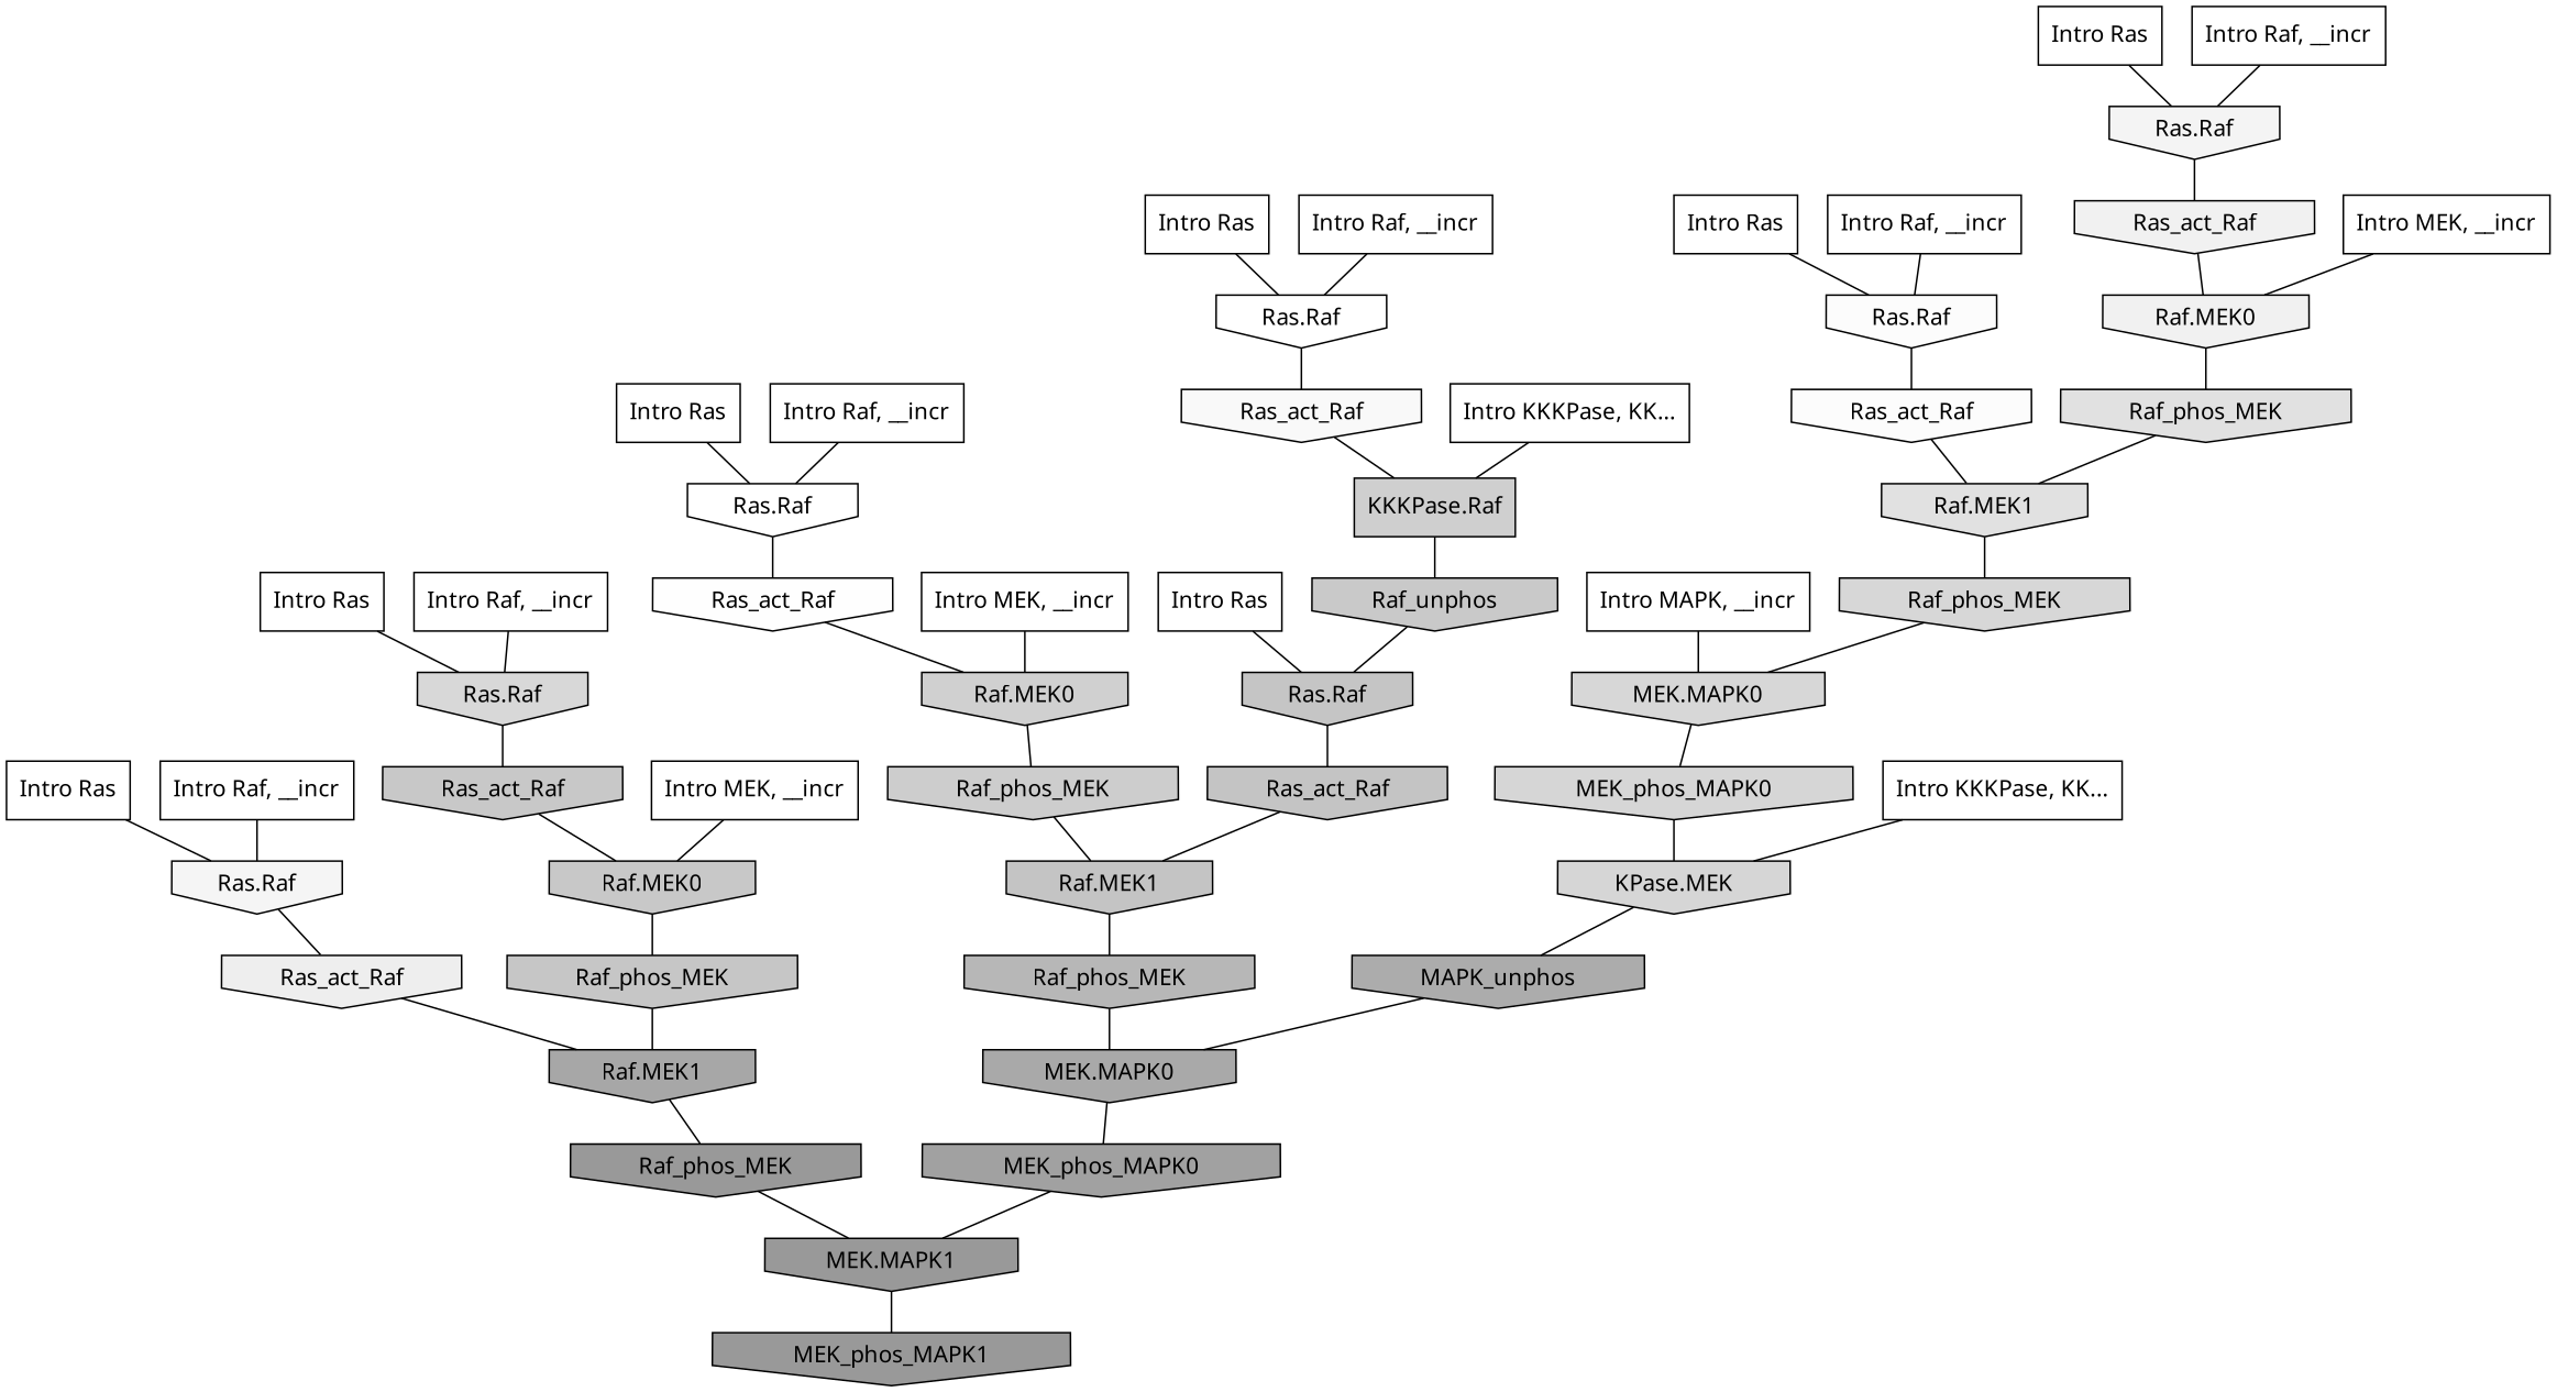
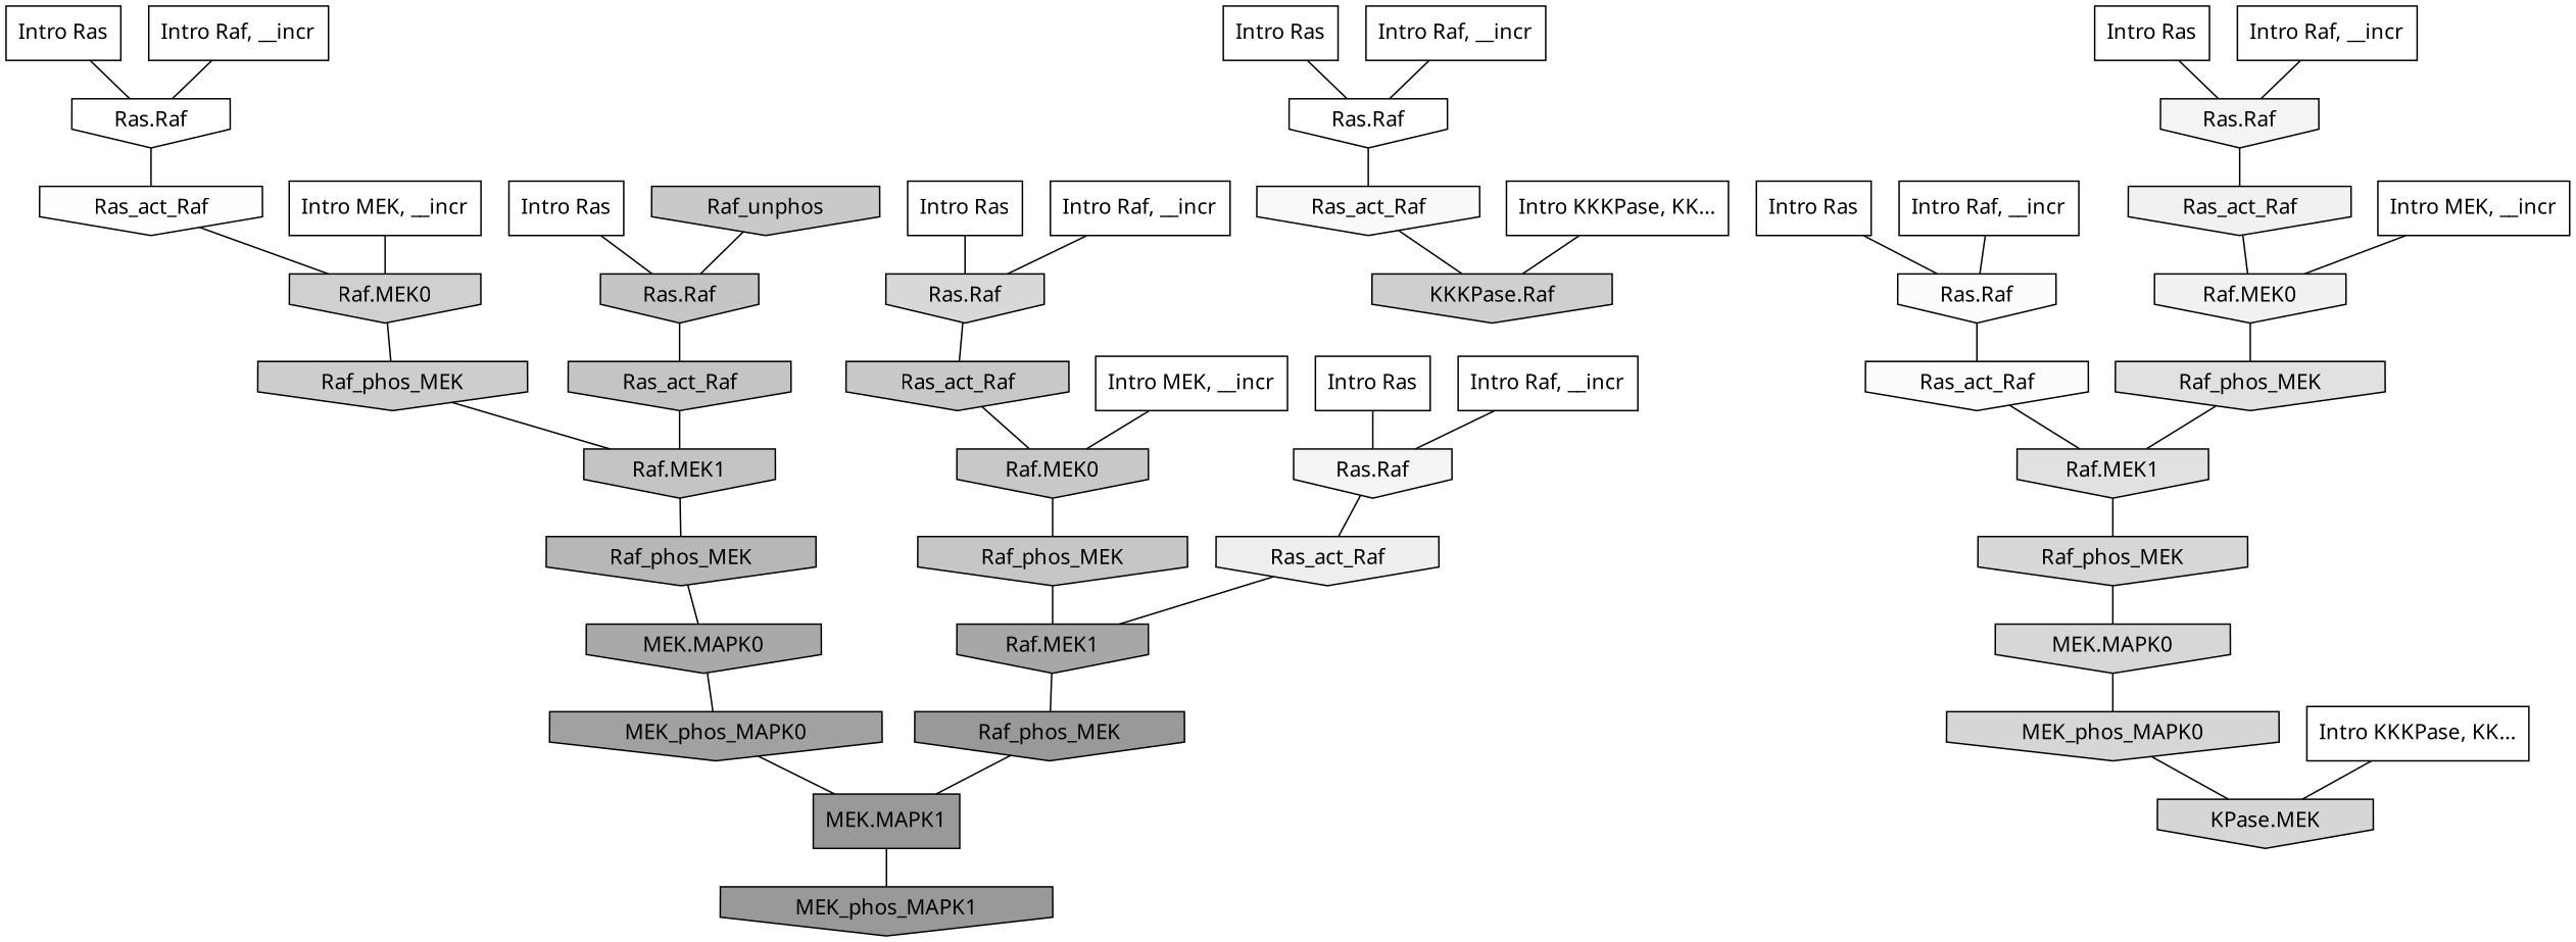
  digraph {
    rankdir=TB
    ranksep=0.30
    node [fillcolor="0.000 0.000 1.000" fontname="CMU Serif" shape=invhouse style=filled]
    edge [color="0.000 0.000 0.000" dir=none fontname="CMU Serif"]
    n1 [label="Intro Ras" shape=rectangle]
    n2 [fillcolor="0.000 0.000 0.773" label="Ras.Raf"]
    n3 [fillcolor="0.000 0.000 0.769" label=Ras_act_Raf]
    n4 [label="Intro Ras" shape=rectangle]
    n5 [fillcolor="0.000 0.000 0.847" label="Ras.Raf"]
    n6 [fillcolor="0.000 0.000 0.783" label=Ras_act_Raf]
    n7 [label="Intro Ras" shape=rectangle]
    n8 [label="Ras.Raf"]
    n9 [fillcolor="0.000 0.000 0.996" label=Ras_act_Raf]
    n10 [label="Intro Ras" shape=rectangle]
    n11 [label="Ras.Raf"]
    n12 [fillcolor="0.000 0.000 0.974" label=Ras_act_Raf]
    n13 [label="Intro Ras" shape=rectangle]
    n14 [fillcolor="0.000 0.000 0.988" label="Ras.Raf"]
    n15 [fillcolor="0.000 0.000 0.985" label=Ras_act_Raf]
    n16 [label="Intro Ras" shape=rectangle]
    n17 [fillcolor="0.000 0.000 0.955" label="Ras.Raf"]
    n18 [fillcolor="0.000 0.000 0.944" label=Ras_act_Raf]
    n19 [label="Intro Ras" shape=rectangle]
    n20 [fillcolor="0.000 0.000 0.958" label="Ras.Raf"]
    n21 [fillcolor="0.000 0.000 0.930" label=Ras_act_Raf]
    n22 [label="Intro Raf, __incr" shape=rectangle]
    n23 [label="Intro Raf, __incr" shape=rectangle]
    n24 [label="Intro Raf, __incr" shape=rectangle]
    n25 [label="Intro Raf, __incr" shape=rectangle]
    n26 [label="Intro Raf, __incr" shape=rectangle]
    n27 [label="Intro Raf, __incr" shape=rectangle]
    n28 [label="Intro MEK, __incr" shape=rectangle]
    n29 [fillcolor="0.000 0.000 0.813" label="Raf.MEK0"]
    n30 [fillcolor="0.000 0.000 0.803" label=Raf_phos_MEK]
    n31 [label="Intro MEK, __incr" shape=rectangle]
    n32 [fillcolor="0.000 0.000 0.944" label="Raf.MEK0"]
    n33 [fillcolor="0.000 0.000 0.882" label=Raf_phos_MEK]
    n34 [label="Intro MEK, __incr" shape=rectangle]
    n35 [fillcolor="0.000 0.000 0.783" label="Raf.MEK0"]
    n36 [fillcolor="0.000 0.000 0.776" label=Raf_phos_MEK]
-   n37 [label="Intro MAPK, __incr" shape=rectangle]
    n38 [fillcolor="0.000 0.000 0.840" label="MEK.MAPK0"]
    n39 [fillcolor="0.000 0.000 0.837" label=MEK_phos_MAPK0]
    n40 [label="Intro KKKPase, KK..." shape=rectangle]
    n41 [fillcolor="0.000 0.000 0.836" label="KPase.MEK"]
-   n42 [fillcolor="0.000 0.000 0.673" label=MAPK_unphos]
    n43 [label="Intro KKKPase, KK..." shape=rectangle]
-   n44 [fillcolor="0.000 0.000 0.810" label="KKKPase.Raf" shape=box]
+   n44 [fillcolor="0.000 0.000 0.810" label="KKKPase.Raf"]
    n45 [fillcolor="0.000 0.000 0.788" label=Raf_unphos]
    n46 [fillcolor="0.000 0.000 0.880" label="Raf.MEK1"]
    n47 [fillcolor="0.000 0.000 0.840" label=Raf_phos_MEK]
    n48 [fillcolor="0.000 0.000 0.653" label="Raf.MEK1"]
    n49 [fillcolor="0.000 0.000 0.600" label=Raf_phos_MEK]
    n50 [fillcolor="0.000 0.000 0.663" label="MEK.MAPK0"]
    n51 [fillcolor="0.000 0.000 0.769" label="Raf.MEK1"]
    n52 [fillcolor="0.000 0.000 0.715" label=Raf_phos_MEK]
    n53 [fillcolor="0.000 0.000 0.629" label=MEK_phos_MAPK0]
-   n54 [fillcolor="0.000 0.000 0.600" label="MEK.MAPK1"]
+   n54 [fillcolor="0.000 0.000 0.600" label="MEK.MAPK1" shape=box]
    n55 [fillcolor="0.000 0.000 0.600" label=MEK_phos_MAPK1]
    n1 -> n2
    n2 -> n3
    n3 -> n51
    n4 -> n5
    n5 -> n6
    n6 -> n35
    n7 -> n8
    n8 -> n9
    n9 -> n29
    n10 -> n11
    n11 -> n12
    n12 -> n44
    n13 -> n14
    n14 -> n15
    n15 -> n46
    n16 -> n17
    n17 -> n18
    n18 -> n32
    n19 -> n20
    n20 -> n21
    n21 -> n48
    n22 -> n20
    n23 -> n17
    n24 -> n5
    n25 -> n14
    n26 -> n8
    n27 -> n11
    n28 -> n29
    n29 -> n30
    n30 -> n51
    n31 -> n32
    n32 -> n33
    n33 -> n46
    n34 -> n35
    n35 -> n36
    n36 -> n48
-   n37 -> n38
    n38 -> n39
    n39 -> n41
    n40 -> n41
-   n41 -> n42
-   n42 -> n50
    n43 -> n44
-   n44 -> n45
    n45 -> n2
    n46 -> n47
    n47 -> n38
    n48 -> n49
    n49 -> n54
    n50 -> n53
    n51 -> n52
    n52 -> n50
    n53 -> n54
    n54 -> n55
  }
